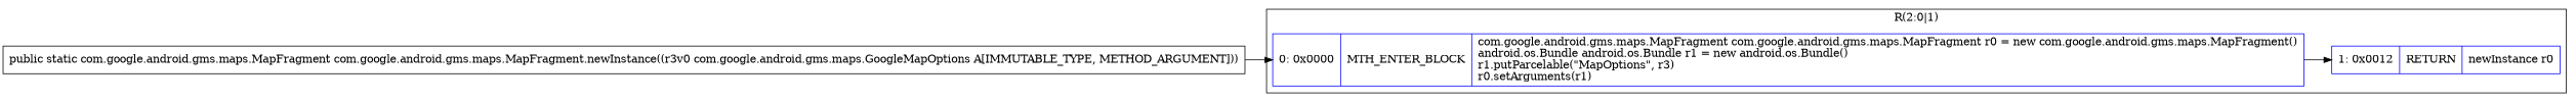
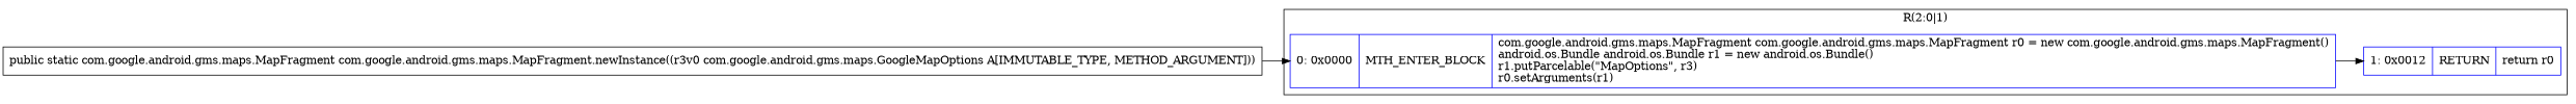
  digraph {
    rankdir=LR
    node [color=blue shape=record]
    n1 [label="{0\:\ 0x0000|MTH_ENTER_BLOCK\l|com.google.android.gms.maps.MapFragment com.google.android.gms.maps.MapFragment r0 = new com.google.android.gms.maps.MapFragment()\landroid.os.Bundle android.os.Bundle r1 = new android.os.Bundle()\lr1.putParcelable(\"MapOptions\", r3)\lr0.setArguments(r1)\l}"]
-   n2 [label="{1\:\ 0x0012|RETURN\l|newInstance r0\l}"]
+   n2 [label="{1\:\ 0x0012|RETURN\l|return r0\l}"]
    n3 [label="{public static com.google.android.gms.maps.MapFragment com.google.android.gms.maps.MapFragment.newInstance((r3v0 com.google.android.gms.maps.GoogleMapOptions A[IMMUTABLE_TYPE, METHOD_ARGUMENT])) }" color=""]
    subgraph cluster_1 {
      label="R(2:0|1)"
      n1
      n2
    }
    n1 -> n2
    n3 -> n1
  }
